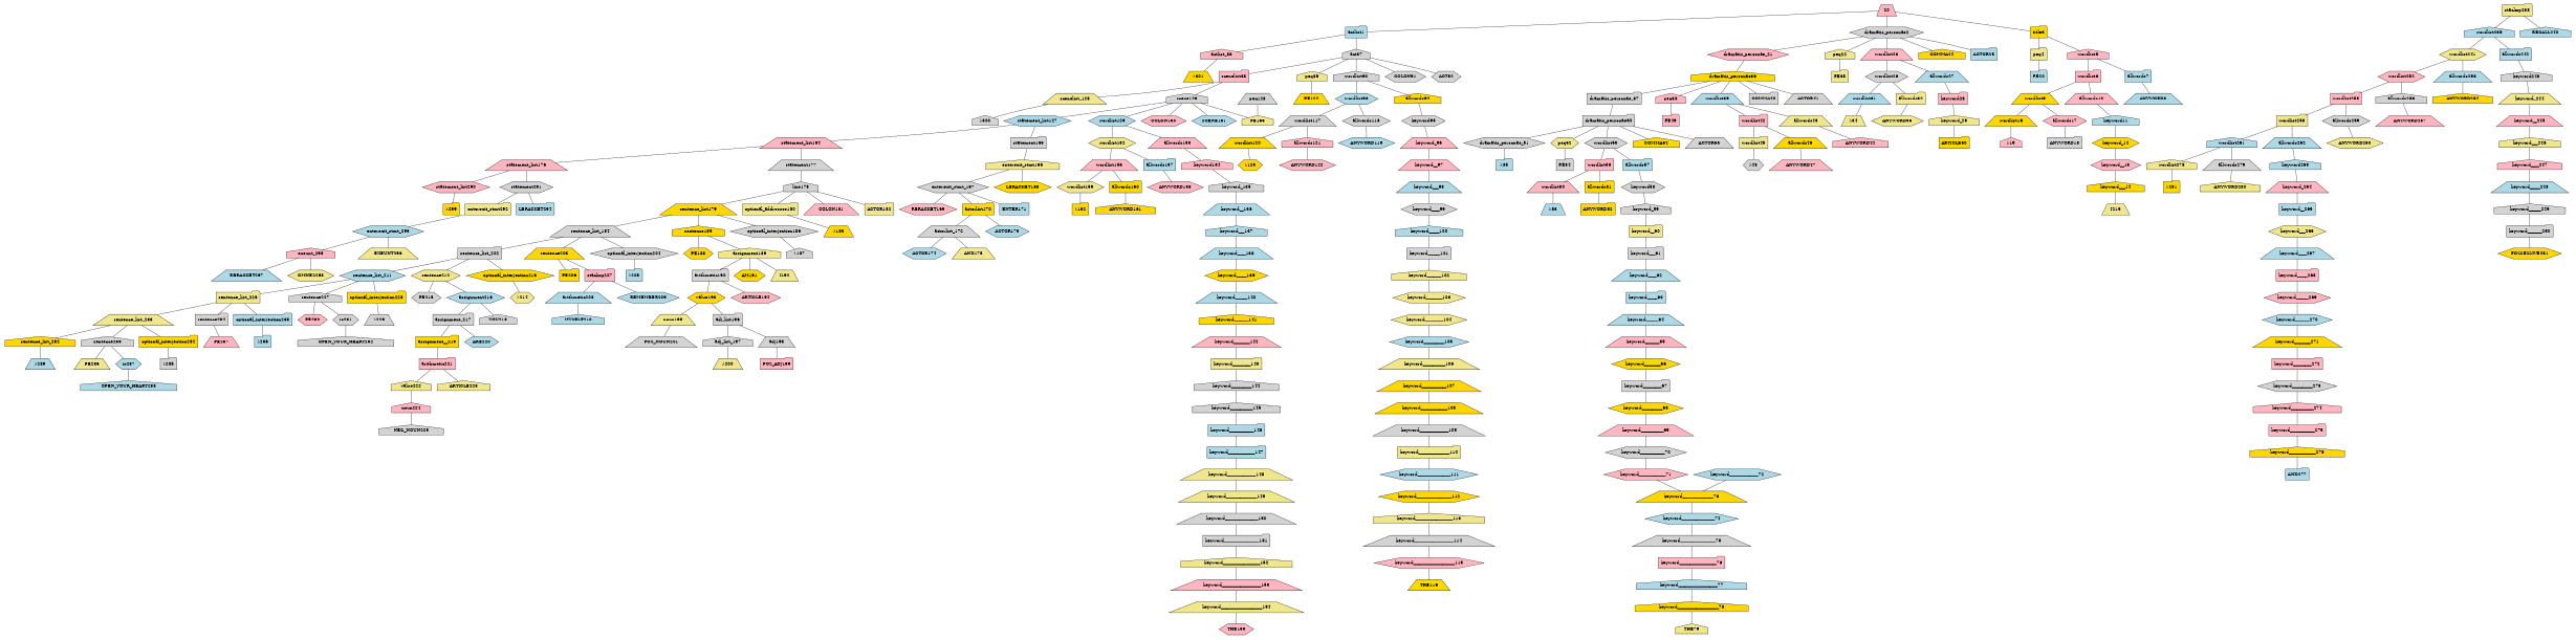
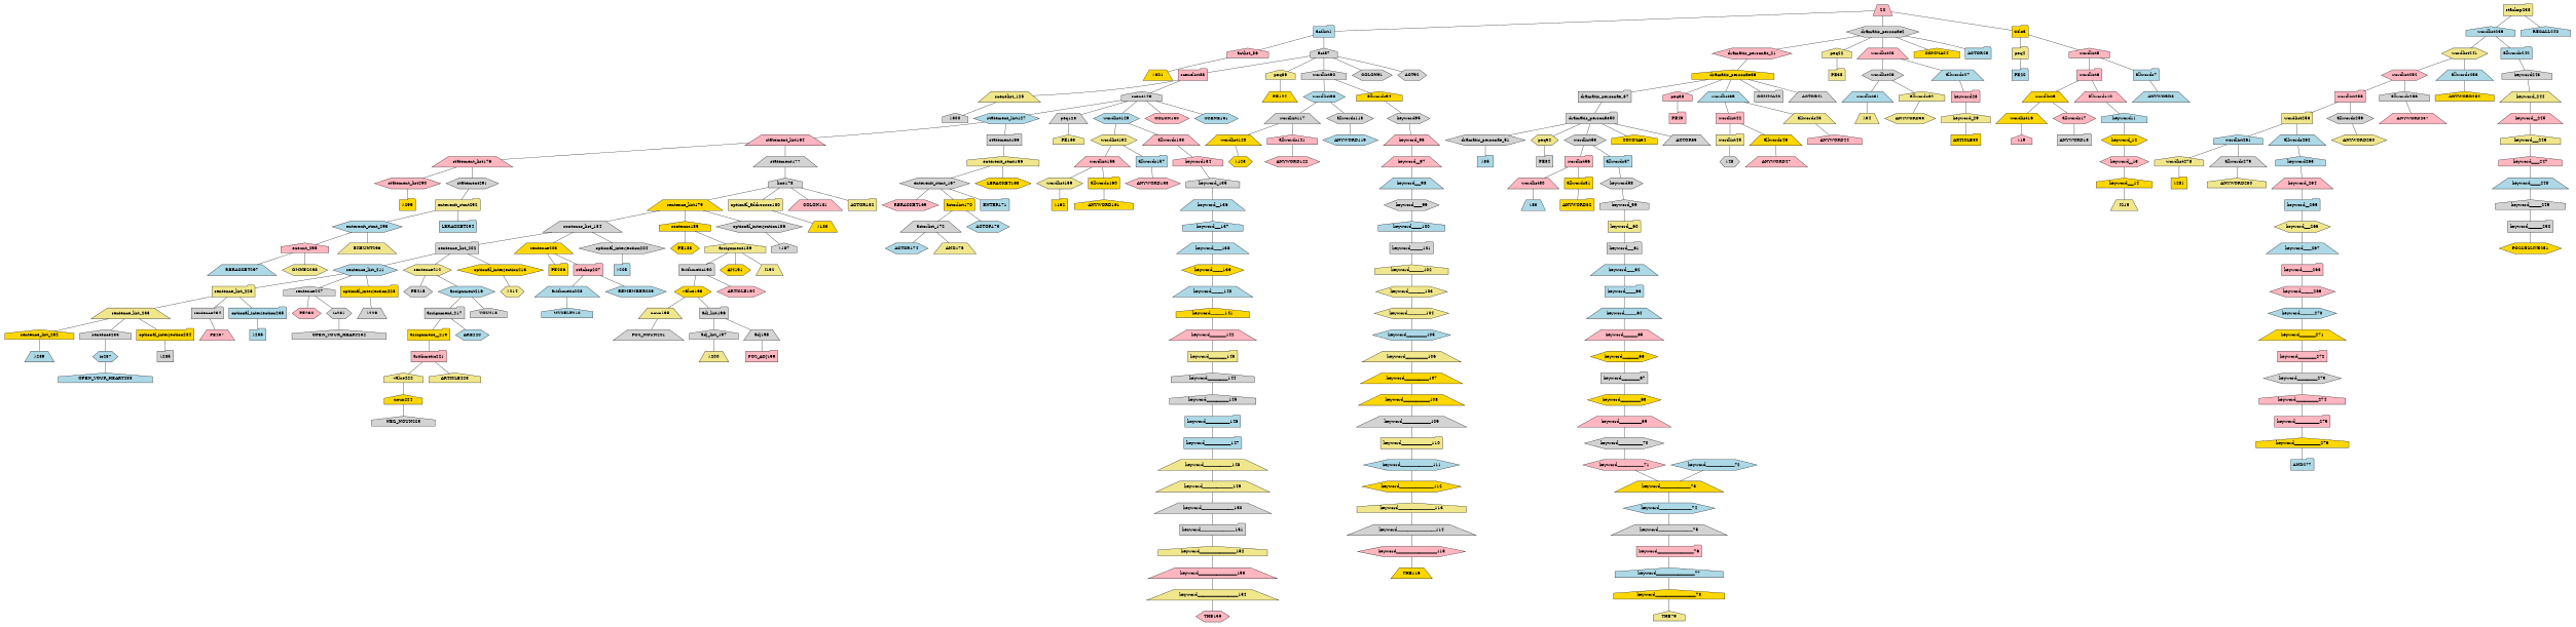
  strict graph {
    node [fillcolor=lightgrey shape=trapezium style=filled]
    S0 [fillcolor=lightpink]
    actlist1 [fillcolor=lightblue shape=folder]
    dramatis_personae2 [shape=hexagon]
    title3 [fillcolor=gold shape=folder]
    actlist_86 [fillcolor=lightpink shape=house]
    act87 [shape=house]
    dramatis_personae_21 [fillcolor=lightpink shape=hexagon]
    peq22 [fillcolor=khaki shape=house]
    wordlist23 [fillcolor=lightpink]
    COMMA24 [fillcolor=gold shape=house]
    ACTOR25 [fillcolor=lightblue shape=folder]
    peq4 [fillcolor=khaki shape=folder]
    wordlist5 [fillcolor=lightpink shape=house]
    "λ301" [fillcolor=gold]
    scenelist88 [fillcolor=lightpink shape=folder]
    peq89 [fillcolor=khaki shape=house]
    wordlist90 [shape=house]
    COLON91 [shape=hexagon]
    ACT92 [shape=hexagon]
    dramatis_personae36 [fillcolor=gold shape=house]
    PE35 [fillcolor=khaki shape=folder]
    wordlist26 [shape=hexagon]
    allwords27 [fillcolor=lightblue]
    PE20 [fillcolor=lightblue shape=folder]
    wordlist6 [fillcolor=lightpink shape=folder]
    allwords7 [fillcolor=lightblue shape=folder]
    wordlist9 [fillcolor=gold]
    allwords10 [fillcolor=lightpink]
    ANYWORD8 [fillcolor=lightblue]
    wordlist16 [fillcolor=gold]
    allwords17 [fillcolor=lightpink shape=hexagon]
    keyword11 [fillcolor=lightblue shape=house]
    "λ19" [fillcolor=lightpink shape=house]
    ANYWORD18 [shape=folder]
    keyword_12 [fillcolor=gold shape=hexagon]
    keyword__13 [fillcolor=lightpink shape=hexagon]
    keyword___14 [fillcolor=gold shape=house]
    IS15 [fillcolor=khaki]
    dramatis_personae_37 [shape=folder]
    peq38 [fillcolor=lightpink shape=house]
    wordlist39 [fillcolor=lightblue]
    COMMA40 [shape=folder]
    ACTOR41
    wordlist31 [fillcolor=lightblue]
-   allwords32 [fillcolor=khaki shape=folder]
+   allwords32 [fillcolor=khaki shape=house]
    keyword28 [fillcolor=lightpink shape=folder]
    "λ34" [fillcolor=khaki]
    ANYWORD33 [fillcolor=khaki shape=hexagon]
    keyword_29 [fillcolor=khaki shape=house]
    ARTICLE30 [fillcolor=gold shape=folder]
    dramatis_personae50 [shape=folder]
    PE49 [fillcolor=lightpink shape=folder]
    wordlist42 [fillcolor=lightpink shape=folder]
    allwords43 [fillcolor=khaki]
    dramatis_personae_51 [shape=hexagon]
    peq52 [fillcolor=khaki shape=hexagon]
    wordlist53 [shape=hexagon]
    COMMA54 [fillcolor=gold shape=house]
    ACTOR55
    wordlist45 [fillcolor=khaki shape=folder]
    allwords46 [fillcolor=gold]
    ANYWORD44 [fillcolor=lightpink shape=house]
    "λ48" [shape=hexagon]
    ANYWORD47 [fillcolor=lightpink]
    "λ85" [fillcolor=lightblue shape=folder]
    PE84 [shape=folder]
    wordlist56 [fillcolor=lightpink shape=folder]
    allwords57 [fillcolor=lightblue shape=folder]
    wordlist80 [fillcolor=lightpink]
    allwords81 [fillcolor=gold shape=folder]
    keyword58 [shape=hexagon]
    "λ83" [fillcolor=lightblue]
    ANYWORD82 [fillcolor=gold shape=folder]
    keyword_59 [shape=house]
    keyword__60 [fillcolor=khaki shape=folder]
    keyword___61 [shape=folder]
    keyword____62 [fillcolor=lightblue]
    keyword_____63 [fillcolor=lightblue shape=folder]
    keyword______64 [fillcolor=lightblue]
    keyword_______65 [fillcolor=lightpink]
    keyword________66 [fillcolor=gold shape=hexagon]
    keyword_________67 [shape=folder]
    keyword__________68 [fillcolor=gold shape=hexagon]
    keyword___________69 [fillcolor=lightpink]
    keyword____________70 [shape=hexagon]
    keyword_____________71 [fillcolor=lightpink shape=hexagon]
    keyword_______________73 [fillcolor=gold]
    keyword______________72 [fillcolor=lightblue shape=hexagon]
    keyword________________74 [fillcolor=lightblue shape=hexagon]
    keyword_________________75
    keyword__________________76 [fillcolor=lightpink shape=folder]
    keyword___________________77 [fillcolor=lightblue shape=house]
    keyword____________________78 [fillcolor=gold shape=house]
    THE79 [fillcolor=khaki shape=house]
    scenelist_125 [fillcolor=khaki]
    scene126 [shape=house]
    PE124 [fillcolor=gold]
    wordlist93 [fillcolor=lightblue shape=hexagon]
    allwords94 [fillcolor=gold shape=house]
    "λ300" [shape=house]
    statement_list127 [fillcolor=lightblue shape=hexagon]
    peq128
    wordlist129 [fillcolor=lightblue shape=hexagon]
    COLON130 [fillcolor=lightpink shape=hexagon]
    SCENE131 [fillcolor=lightblue shape=hexagon]
    wordlist117
    allwords118 [shape=hexagon]
    keyword95 [shape=hexagon]
    wordlist120 [fillcolor=gold]
    allwords121 [fillcolor=lightpink shape=house]
    ANYWORD119 [fillcolor=lightblue shape=hexagon]
    keyword_96 [fillcolor=lightpink]
    keyword__97 [fillcolor=lightpink]
    keyword___98 [fillcolor=lightblue]
    keyword____99 [shape=hexagon]
    keyword_____100 [fillcolor=lightblue shape=house]
    keyword______101 [shape=folder]
    keyword_______102 [fillcolor=khaki shape=house]
    keyword________103 [fillcolor=khaki shape=hexagon]
    keyword_________104 [fillcolor=khaki shape=hexagon]
    keyword__________105 [fillcolor=lightblue shape=hexagon]
    keyword___________106 [fillcolor=khaki]
    keyword____________107 [fillcolor=gold]
    keyword_____________108 [fillcolor=gold]
    keyword______________109
    keyword_______________110 [fillcolor=khaki shape=folder]
    keyword________________111 [fillcolor=lightblue shape=hexagon]
    keyword_________________112 [fillcolor=gold shape=hexagon]
    keyword__________________113 [fillcolor=khaki shape=house]
    keyword___________________114
    keyword____________________115 [fillcolor=lightpink shape=hexagon]
    THE116 [fillcolor=gold]
    "λ123" [fillcolor=gold shape=hexagon]
    ANYWORD122 [fillcolor=lightpink shape=hexagon]
    statement_list164 [fillcolor=lightpink]
    statement165 [shape=folder]
    PE163 [fillcolor=khaki shape=house]
    wordlist132 [fillcolor=khaki shape=hexagon]
    allwords133 [fillcolor=lightpink]
    statement_list176 [fillcolor=lightpink]
    statement177
    enterexit_stmt166 [fillcolor=khaki shape=house]
    wordlist156 [fillcolor=lightpink]
    allwords157 [fillcolor=lightblue shape=folder]
    keyword134 [fillcolor=lightpink shape=house]
    wordlist159 [fillcolor=khaki shape=hexagon]
    allwords160 [fillcolor=gold shape=folder]
    ANYWORD158 [fillcolor=lightpink shape=hexagon]
    keyword_135 [shape=house]
    keyword__136 [fillcolor=lightblue]
    keyword___137 [fillcolor=lightblue shape=house]
    keyword____138 [fillcolor=lightblue]
    keyword_____139 [fillcolor=gold shape=hexagon]
    keyword______140 [fillcolor=lightblue]
    keyword_______141 [fillcolor=gold shape=house]
    keyword________142 [fillcolor=lightpink]
    keyword_________143 [fillcolor=khaki shape=folder]
    keyword__________144 [shape=house]
    keyword___________145 [shape=house]
    keyword____________146 [fillcolor=lightblue shape=folder]
    keyword_____________147 [fillcolor=lightblue shape=folder]
    keyword______________148 [fillcolor=khaki]
    keyword_______________149 [fillcolor=khaki]
    keyword________________150
    keyword_________________151 [shape=folder]
    keyword__________________152 [fillcolor=khaki shape=house]
    keyword___________________153 [fillcolor=lightpink]
    keyword____________________154 [fillcolor=khaki]
    THE155 [fillcolor=lightpink shape=hexagon]
    "λ162" [fillcolor=gold shape=folder]
    ANYWORD161 [fillcolor=gold shape=house]
    statement_list290 [fillcolor=lightpink shape=hexagon]
    statement291 [shape=hexagon]
    line178 [shape=house]
    enterexit_stmt_167 [shape=hexagon]
    LBRACKET168 [fillcolor=gold shape=hexagon]
    RBRACKET169 [fillcolor=lightpink shape=hexagon]
    actorlist170 [fillcolor=gold shape=folder]
    ENTER171 [fillcolor=lightblue shape=folder]
    actorlist_172
    ACTOR173 [fillcolor=lightblue shape=hexagon]
    ACTOR174 [fillcolor=lightblue shape=hexagon]
    AND175 [fillcolor=khaki]
    "λ299" [fillcolor=gold shape=folder]
    enterexit_stmt292 [fillcolor=khaki shape=folder]
    sentence_list179 [fillcolor=gold]
    optional_addressee180 [fillcolor=khaki shape=folder]
    COLON181 [fillcolor=lightpink]
    ACTOR182 [fillcolor=khaki shape=folder]
    sentence_list_184
    sentence185 [fillcolor=gold shape=house]
    optional_interjection186 [shape=hexagon]
    "λ183" [fillcolor=gold]
    sentence_list_202 [shape=folder]
    sentence203 [fillcolor=gold]
    optional_interjection204 [shape=hexagon]
    PE188 [fillcolor=gold shape=hexagon]
    assignment189 [fillcolor=khaki shape=house]
    "λ187" [shape=house]
    sentence_list_211 [fillcolor=lightblue shape=hexagon]
    sentence212 [fillcolor=khaki shape=hexagon]
    optional_interjection213 [fillcolor=gold shape=hexagon]
    PE206 [fillcolor=gold shape=folder]
    stackop207 [fillcolor=lightpink shape=folder]
    "λ205" [fillcolor=lightblue shape=folder]
    arithmetic190 [shape=folder]
    AM191 [fillcolor=gold shape=hexagon]
    I192 [fillcolor=khaki]
    value193 [fillcolor=gold shape=hexagon]
    ARTICLE194 [fillcolor=lightpink shape=hexagon]
    noun195 [fillcolor=khaki]
    adj_list196 [shape=folder]
    POS_NOUN201
    adj_list_197 [shape=house]
    adj198
    "λ200" [fillcolor=khaki]
    POS_ADJ199 [fillcolor=lightpink shape=folder]
    sentence_list_226 [fillcolor=khaki shape=folder]
    sentence227 [shape=house]
    optional_interjection228 [fillcolor=gold shape=folder]
    PE215 [shape=hexagon]
    assignment216 [fillcolor=lightblue shape=hexagon]
    "λ214" [fillcolor=khaki shape=hexagon]
    arithmetic208 [fillcolor=lightblue]
    REMEMBER209 [fillcolor=lightblue shape=hexagon]
    MYSELF210 [fillcolor=lightblue shape=house]
    sentence_list_233 [fillcolor=khaki]
    sentence234 [shape=folder]
    optional_interjection235 [fillcolor=lightblue shape=folder]
    PE230 [fillcolor=lightpink shape=hexagon]
    io231 [shape=hexagon]
    "λ229"
    assignment_217 [shape=folder]
    YOU218 [shape=house]
    assignment__219 [fillcolor=gold shape=folder]
    ARE220 [fillcolor=lightblue shape=hexagon]
    arithmetic221 [fillcolor=lightpink shape=folder]
    value222 [fillcolor=khaki shape=house]
    ARTICLE223 [fillcolor=khaki shape=house]
-   noun224 [fillcolor=lightpink shape=house]
+   noun224 [fillcolor=gold shape=house]
    NEG_NOUN225 [shape=house]
    sentence_list_282 [fillcolor=gold shape=house]
    sentence283 [shape=house]
    optional_interjection284 [fillcolor=gold shape=folder]
    PE237 [fillcolor=lightpink]
    "λ236" [fillcolor=lightblue shape=folder]
    OPEN_YOUR_HEART232 [shape=house]
    "λ289" [fillcolor=lightblue]
-   PE286 [fillcolor=khaki]
    io287 [fillcolor=lightblue shape=hexagon]
    "λ285" [shape=folder]
    stackop238 [fillcolor=khaki shape=folder]
    wordlist239 [fillcolor=lightblue shape=house]
    RECALL240 [fillcolor=lightblue shape=house]
    wordlist241 [fillcolor=khaki shape=hexagon]
    allwords242 [fillcolor=lightblue shape=folder]
    wordlist252 [fillcolor=lightpink shape=hexagon]
    allwords253 [fillcolor=lightblue]
    keyword243 [shape=house]
    wordlist255 [fillcolor=lightpink shape=folder]
    allwords256 [shape=house]
    ANYWORD254 [fillcolor=gold shape=house]
    keyword_244 [fillcolor=khaki]
    keyword__245 [fillcolor=lightpink]
    keyword___246 [fillcolor=khaki shape=house]
    keyword____247 [fillcolor=lightpink shape=house]
    keyword_____248 [fillcolor=lightblue]
    keyword______249 [shape=house]
    keyword_______250 [shape=folder]
    POSSESSIVE251 [fillcolor=gold shape=hexagon]
    wordlist258 [fillcolor=khaki shape=folder]
    allwords259 [shape=hexagon]
    ANYWORD257 [fillcolor=lightpink]
    wordlist261 [fillcolor=lightblue shape=house]
    allwords262 [fillcolor=lightblue]
    ANYWORD260 [fillcolor=khaki shape=hexagon]
    wordlist278 [fillcolor=khaki shape=house]
    allwords279
    keyword263 [fillcolor=lightblue shape=house]
    "λ281" [fillcolor=gold shape=folder]
    ANYWORD280 [fillcolor=khaki shape=house]
    keyword_264 [fillcolor=lightpink]
    keyword__265 [fillcolor=lightblue shape=folder]
    keyword___266 [fillcolor=khaki shape=hexagon]
    keyword____267 [fillcolor=lightblue]
    keyword_____268 [fillcolor=lightpink shape=folder]
    keyword______269 [fillcolor=lightpink shape=hexagon]
    keyword_______270 [fillcolor=lightblue shape=hexagon]
    keyword________271 [fillcolor=gold]
    keyword_________272 [fillcolor=lightpink shape=folder]
    keyword__________273 [shape=hexagon]
    keyword___________274 [fillcolor=lightpink shape=house]
    keyword____________275 [fillcolor=lightpink shape=folder]
    keyword_____________276 [fillcolor=gold shape=house]
    AND277 [fillcolor=lightblue shape=folder]
    OPEN_YOUR_HEART288 [fillcolor=lightblue shape=house]
    enterexit_stmt_293 [fillcolor=lightblue shape=hexagon]
    LBRACKET294 [fillcolor=lightblue shape=folder]
    exeunt_295 [fillcolor=lightpink shape=house]
    EXEUNT296 [fillcolor=khaki]
    RBRACKET297 [fillcolor=lightblue]
    OMNES298 [fillcolor=khaki shape=hexagon]
    S0 -- actlist1
    S0 -- dramatis_personae2
    S0 -- title3
    actlist1 -- actlist_86
    actlist1 -- act87
    dramatis_personae2 -- dramatis_personae_21
    dramatis_personae2 -- peq22
    dramatis_personae2 -- wordlist23
    dramatis_personae2 -- COMMA24
    dramatis_personae2 -- ACTOR25
    title3 -- peq4
    title3 -- wordlist5
    actlist_86 -- "λ301"
    act87 -- scenelist88
    act87 -- peq89
    act87 -- wordlist90
    act87 -- COLON91
    act87 -- ACT92
    dramatis_personae_21 -- dramatis_personae36
    peq22 -- PE35
    wordlist23 -- wordlist26
    wordlist23 -- allwords27
    peq4 -- PE20
    wordlist5 -- wordlist6
    wordlist5 -- allwords7
    scenelist88 -- scenelist_125
    scenelist88 -- scene126
    peq89 -- PE124
    wordlist90 -- wordlist93
    wordlist90 -- allwords94
    dramatis_personae36 -- dramatis_personae_37
    dramatis_personae36 -- peq38
    dramatis_personae36 -- wordlist39
    dramatis_personae36 -- COMMA40
    dramatis_personae36 -- ACTOR41
    wordlist26 -- wordlist31
    wordlist26 -- allwords32
    allwords27 -- keyword28
    wordlist6 -- wordlist9
    wordlist6 -- allwords10
    allwords7 -- ANYWORD8
    wordlist9 -- wordlist16
    wordlist9 -- allwords17
    allwords10 -- keyword11
    wordlist16 -- "λ19"
    allwords17 -- ANYWORD18
    keyword11 -- keyword_12
    keyword_12 -- keyword__13
    keyword__13 -- keyword___14
    keyword___14 -- IS15
    dramatis_personae_37 -- dramatis_personae50
    peq38 -- PE49
    wordlist39 -- wordlist42
    wordlist39 -- allwords43
    wordlist31 -- "λ34"
    allwords32 -- ANYWORD33
    keyword28 -- keyword_29
    keyword_29 -- ARTICLE30
    dramatis_personae50 -- dramatis_personae_51
    dramatis_personae50 -- peq52
    dramatis_personae50 -- wordlist53
    dramatis_personae50 -- COMMA54
    dramatis_personae50 -- ACTOR55
    wordlist42 -- wordlist45
    wordlist42 -- allwords46
    allwords43 -- ANYWORD44
    dramatis_personae_51 -- "λ85"
    peq52 -- PE84
    wordlist53 -- wordlist56
    wordlist53 -- allwords57
    wordlist45 -- "λ48"
    allwords46 -- ANYWORD47
    wordlist56 -- wordlist80
    wordlist56 -- allwords81
    allwords57 -- keyword58
    wordlist80 -- "λ83"
    allwords81 -- ANYWORD82
    keyword58 -- keyword_59
    keyword_59 -- keyword__60
    keyword__60 -- keyword___61
    keyword___61 -- keyword____62
    keyword____62 -- keyword_____63
    keyword_____63 -- keyword______64
    keyword______64 -- keyword_______65
    keyword_______65 -- keyword________66
    keyword________66 -- keyword_________67
    keyword_________67 -- keyword__________68
    keyword__________68 -- keyword___________69
    keyword___________69 -- keyword____________70
    keyword____________70 -- keyword_____________71
    keyword_____________71 -- keyword_______________73
    keyword_______________73 -- keyword________________74
    keyword______________72 -- keyword_______________73
    keyword________________74 -- keyword_________________75
    keyword_________________75 -- keyword__________________76
    keyword__________________76 -- keyword___________________77
    keyword___________________77 -- keyword____________________78
    keyword____________________78 -- THE79
    scenelist_125 -- "λ300"
    scene126 -- statement_list127
-   scene126 -- PE163
+   scene126 -- peq128
    scene126 -- wordlist129
    scene126 -- COLON130
    scene126 -- SCENE131
    wordlist93 -- wordlist117
    wordlist93 -- allwords118
    allwords94 -- keyword95
    statement_list127 -- statement_list164
    statement_list127 -- statement165
    peq128 -- PE163
    wordlist129 -- wordlist132
    wordlist129 -- allwords133
    wordlist117 -- wordlist120
    wordlist117 -- allwords121
    allwords118 -- ANYWORD119
    keyword95 -- keyword_96
    wordlist120 -- "λ123"
    allwords121 -- ANYWORD122
    keyword_96 -- keyword__97
    keyword__97 -- keyword___98
    keyword___98 -- keyword____99
    keyword____99 -- keyword_____100
    keyword_____100 -- keyword______101
    keyword______101 -- keyword_______102
    keyword_______102 -- keyword________103
    keyword________103 -- keyword_________104
    keyword_________104 -- keyword__________105
    keyword__________105 -- keyword___________106
    keyword___________106 -- keyword____________107
    keyword____________107 -- keyword_____________108
    keyword_____________108 -- keyword______________109
    keyword______________109 -- keyword_______________110
    keyword_______________110 -- keyword________________111
    keyword________________111 -- keyword_________________112
    keyword_________________112 -- keyword__________________113
    keyword__________________113 -- keyword___________________114
    keyword___________________114 -- keyword____________________115
    keyword____________________115 -- THE116
    statement_list164 -- statement_list176
    statement_list164 -- statement177
    statement165 -- enterexit_stmt166
    wordlist132 -- wordlist156
    wordlist132 -- allwords157
    allwords133 -- keyword134
    statement_list176 -- statement_list290
    statement_list176 -- statement291
    statement177 -- line178
    enterexit_stmt166 -- enterexit_stmt_167
    enterexit_stmt166 -- LBRACKET168
    wordlist156 -- wordlist159
    wordlist156 -- allwords160
    allwords157 -- ANYWORD158
    keyword134 -- keyword_135
    wordlist159 -- "λ162"
    allwords160 -- ANYWORD161
    keyword_135 -- keyword__136
    keyword__136 -- keyword___137
    keyword___137 -- keyword____138
    keyword____138 -- keyword_____139
    keyword_____139 -- keyword______140
    keyword______140 -- keyword_______141
    keyword_______141 -- keyword________142
    keyword________142 -- keyword_________143
    keyword_________143 -- keyword__________144
    keyword__________144 -- keyword___________145
    keyword___________145 -- keyword____________146
    keyword____________146 -- keyword_____________147
    keyword_____________147 -- keyword______________148
    keyword______________148 -- keyword_______________149
    keyword_______________149 -- keyword________________150
    keyword________________150 -- keyword_________________151
    keyword_________________151 -- keyword__________________152
    keyword__________________152 -- keyword___________________153
    keyword___________________153 -- keyword____________________154
    keyword____________________154 -- THE155
    statement_list290 -- "λ299"
    statement291 -- enterexit_stmt292
    line178 -- sentence_list179
    line178 -- optional_addressee180
    line178 -- COLON181
    line178 -- ACTOR182
    enterexit_stmt_167 -- RBRACKET169
    enterexit_stmt_167 -- actorlist170
    enterexit_stmt_167 -- ENTER171
    actorlist170 -- actorlist_172
    actorlist170 -- ACTOR173
    actorlist_172 -- ACTOR174
    actorlist_172 -- AND175
    enterexit_stmt292 -- enterexit_stmt_293
-   statement291 -- LBRACKET294
+   enterexit_stmt292 -- LBRACKET294
    sentence_list179 -- sentence_list_184
    sentence_list179 -- sentence185
    sentence_list179 -- optional_interjection186
    optional_addressee180 -- "λ183"
    sentence_list_184 -- sentence_list_202
    sentence_list_184 -- sentence203
    sentence_list_184 -- optional_interjection204
    sentence185 -- PE188
    sentence185 -- assignment189
    optional_interjection186 -- "λ187"
    sentence_list_202 -- sentence_list_211
    sentence_list_202 -- sentence212
    sentence_list_202 -- optional_interjection213
    sentence203 -- PE206
    sentence203 -- stackop207
    optional_interjection204 -- "λ205"
    assignment189 -- arithmetic190
    assignment189 -- AM191
    assignment189 -- I192
    sentence_list_211 -- sentence_list_226
    sentence_list_211 -- sentence227
    sentence_list_211 -- optional_interjection228
    sentence212 -- PE215
    sentence212 -- assignment216
    optional_interjection213 -- "λ214"
    stackop207 -- arithmetic208
    stackop207 -- REMEMBER209
    arithmetic190 -- value193
    arithmetic190 -- ARTICLE194
    value193 -- noun195
    value193 -- adj_list196
    noun195 -- POS_NOUN201
    adj_list196 -- adj_list_197
    adj_list196 -- adj198
    adj_list_197 -- "λ200"
    adj198 -- POS_ADJ199
    sentence_list_226 -- sentence_list_233
    sentence_list_226 -- sentence234
    sentence_list_226 -- optional_interjection235
    sentence227 -- PE230
    sentence227 -- io231
    optional_interjection228 -- "λ229"
    assignment216 -- assignment_217
    assignment216 -- YOU218
    arithmetic208 -- MYSELF210
    sentence_list_233 -- sentence_list_282
    sentence_list_233 -- sentence283
    sentence_list_233 -- optional_interjection284
    sentence234 -- PE237
    optional_interjection235 -- "λ236"
    io231 -- OPEN_YOUR_HEART232
    assignment_217 -- assignment__219
    assignment_217 -- ARE220
    assignment__219 -- arithmetic221
    arithmetic221 -- value222
    arithmetic221 -- ARTICLE223
    value222 -- noun224
    noun224 -- NEG_NOUN225
    sentence_list_282 -- "λ289"
-   sentence283 -- PE286
    sentence283 -- io287
    optional_interjection284 -- "λ285"
    io287 -- OPEN_YOUR_HEART288
    stackop238 -- wordlist239
    stackop238 -- RECALL240
    wordlist239 -- wordlist241
    wordlist239 -- allwords242
    wordlist241 -- wordlist252
    wordlist241 -- allwords253
    allwords242 -- keyword243
    wordlist252 -- wordlist255
    wordlist252 -- allwords256
    allwords253 -- ANYWORD254
    keyword243 -- keyword_244
    wordlist255 -- wordlist258
    wordlist255 -- allwords259
    allwords256 -- ANYWORD257
    keyword_244 -- keyword__245
    keyword__245 -- keyword___246
    keyword___246 -- keyword____247
    keyword____247 -- keyword_____248
    keyword_____248 -- keyword______249
    keyword______249 -- keyword_______250
    keyword_______250 -- POSSESSIVE251
    wordlist258 -- wordlist261
    wordlist258 -- allwords262
    allwords259 -- ANYWORD260
    wordlist261 -- wordlist278
    wordlist261 -- allwords279
    allwords262 -- keyword263
    wordlist278 -- "λ281"
    allwords279 -- ANYWORD280
    keyword263 -- keyword_264
    keyword_264 -- keyword__265
    keyword__265 -- keyword___266
    keyword___266 -- keyword____267
    keyword____267 -- keyword_____268
    keyword_____268 -- keyword______269
    keyword______269 -- keyword_______270
    keyword_______270 -- keyword________271
    keyword________271 -- keyword_________272
    keyword_________272 -- keyword__________273
    keyword__________273 -- keyword___________274
    keyword___________274 -- keyword____________275
    keyword____________275 -- keyword_____________276
    keyword_____________276 -- AND277
    enterexit_stmt_293 -- exeunt_295
    enterexit_stmt_293 -- EXEUNT296
    exeunt_295 -- RBRACKET297
    exeunt_295 -- OMNES298
  }
